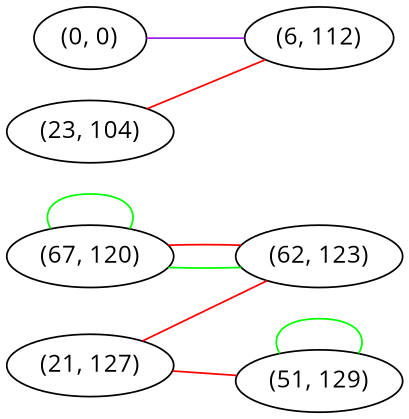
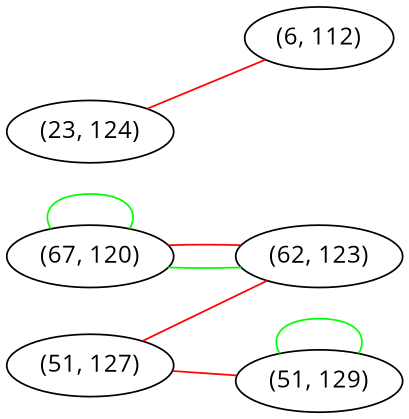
  graph {
    fontname="Open Sans"
    rankdir=LR
    node [fontname="Open Sans"]
    edge [color=red fontname="Open Sans" weight=1]
    "(67, 120)"
    n2 [label="(62, 123)"]
-   "(51, 127)" [label="(21, 127)"]
+   "(51, 127)"
    "(51, 129)"
-   "(0, 0)"
    "(6, 112)"
-   "(23, 124)" [label="(23, 104)"]
+   "(23, 124)"
    "(67, 120)" -- "(67, 120)" [color=green weight=2]
    "(67, 120)" -- n2 [color=green weight=2]
    "(67, 120)" -- n2
    "(51, 127)" -- n2
    "(51, 127)" -- "(51, 129)"
    "(51, 129)" -- "(51, 129)" [color=green weight=2]
-   "(0, 0)" -- "(6, 112)" [color=purple weight=4]
    "(23, 124)" -- "(6, 112)"
  }
